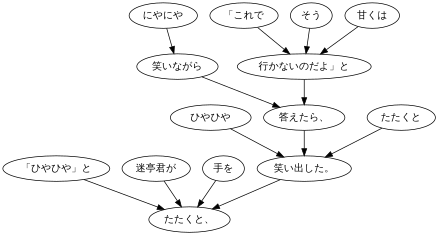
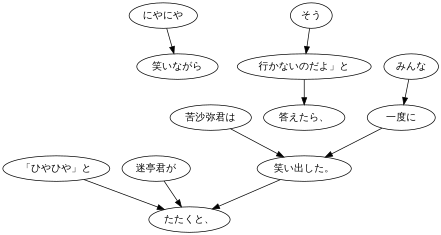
  digraph {
    fontname="Comic Neue"
    node [fontname="Comic Neue"]
    edge [fontname="Comic Neue"]
    n1 [label="「ひやひや」と"]
    n2 [label="たたくと、"]
    n3 [label="迷亭君が"]
-   n4 [label="手を"]
    n5 [label="笑い出した。"]
-   n6 [label="ひやひや"]
+   n6 [label="苦沙弥君は"]
    n7 [label="にやにや"]
    n8 [label="笑いながら"]
    n9 [label="答えたら、"]
-   n10 [label="「これで"]
    n11 [label="行かないのだよ」と"]
    n12 [label="そう"]
-   n13 [label="甘くは"]
-   n15 [label="たたくと"]
+   n14 [label="みんな"]
+   n15 [label="一度に"]
    n1 -> n2
    n3 -> n2
-   n4 -> n2
    n5 -> n2
    n6 -> n5
    n7 -> n8
-   n8 -> n9
-   n9 -> n5
-   n10 -> n11
    n11 -> n9
    n12 -> n11
-   n13 -> n11
+   n14 -> n15
    n15 -> n5
  }
